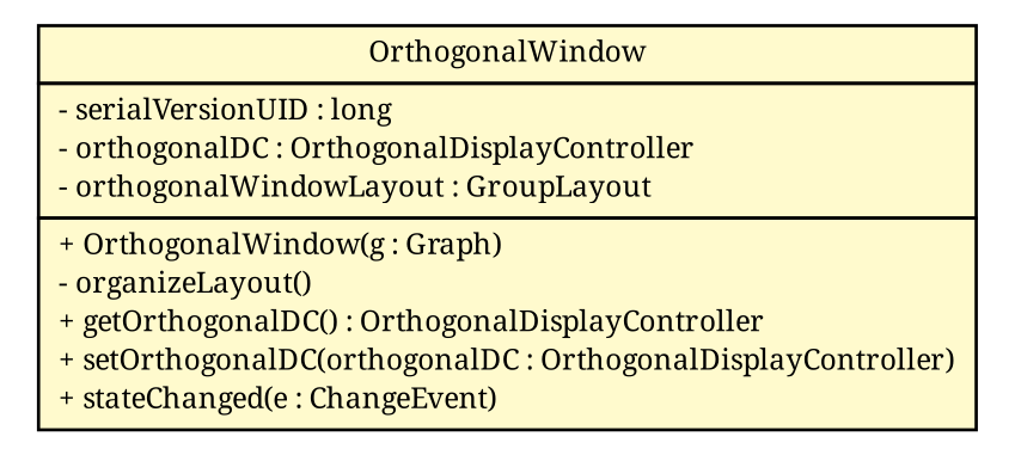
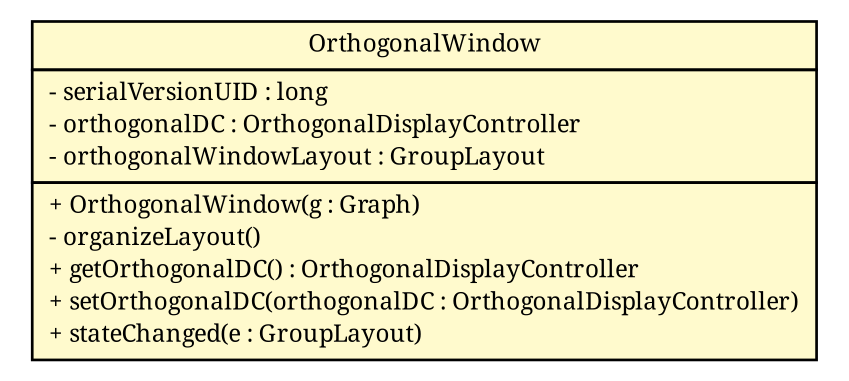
  digraph {
    nodesep=0.25
    ranksep=0.5
    rankdir=LR
    fontname="Noto Serif"
-   n1 [fontcolor=black fontname="Noto Serif" fontsize=9.0 label=<<table title="pfc.gui.windows.algorithms.OrthogonalWindow" border="0" cellborder="1" cellspacing="0" cellpadding="2" port="p" bgcolor="lemonChiffon" href="./OrthogonalWindow.html"> 		<tr><td><table border="0" cellspacing="0" cellpadding="1"> <tr><td align="center" balign="center"> OrthogonalWindow </td></tr> 		</table></td></tr> 		<tr><td><table border="0" cellspacing="0" cellpadding="1"> <tr><td align="left" balign="left"> - serialVersionUID : long </td></tr> <tr><td align="left" balign="left"> - orthogonalDC : OrthogonalDisplayController </td></tr> <tr><td align="left" balign="left"> - orthogonalWindowLayout : GroupLayout </td></tr> 		</table></td></tr> 		<tr><td><table border="0" cellspacing="0" cellpadding="1"> <tr><td align="left" balign="left"> + OrthogonalWindow(g : Graph) </td></tr> <tr><td align="left" balign="left"> - organizeLayout() </td></tr> <tr><td align="left" balign="left"> + getOrthogonalDC() : OrthogonalDisplayController </td></tr> <tr><td align="left" balign="left"> + setOrthogonalDC(orthogonalDC : OrthogonalDisplayController) </td></tr> <tr><td align="left" balign="left"> + stateChanged(e : ChangeEvent) </td></tr> 		</table></td></tr> 		</table>> shape=plaintext]
+   n1 [fontcolor=black fontname="Noto Serif" fontsize=9.0 label=<<table title="pfc.gui.windows.algorithms.OrthogonalWindow" border="0" cellborder="1" cellspacing="0" cellpadding="2" port="p" bgcolor="lemonChiffon" href="./OrthogonalWindow.html"> 		<tr><td><table border="0" cellspacing="0" cellpadding="1"> <tr><td align="center" balign="center"> OrthogonalWindow </td></tr> 		</table></td></tr> 		<tr><td><table border="0" cellspacing="0" cellpadding="1"> <tr><td align="left" balign="left"> - serialVersionUID : long </td></tr> <tr><td align="left" balign="left"> - orthogonalDC : OrthogonalDisplayController </td></tr> <tr><td align="left" balign="left"> - orthogonalWindowLayout : GroupLayout </td></tr> 		</table></td></tr> 		<tr><td><table border="0" cellspacing="0" cellpadding="1"> <tr><td align="left" balign="left"> + OrthogonalWindow(g : Graph) </td></tr> <tr><td align="left" balign="left"> - organizeLayout() </td></tr> <tr><td align="left" balign="left"> + getOrthogonalDC() : OrthogonalDisplayController </td></tr> <tr><td align="left" balign="left"> + setOrthogonalDC(orthogonalDC : OrthogonalDisplayController) </td></tr> <tr><td align="left" balign="left"> + stateChanged(e : GroupLayout) </td></tr> 		</table></td></tr> 		</table>> shape=plaintext]
  }
